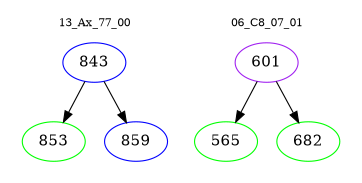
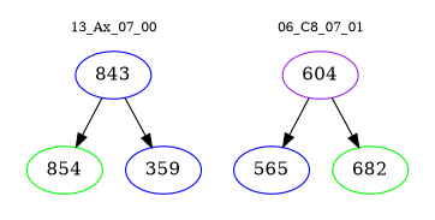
  digraph {
    node [color=blue]
    edge [color=black]
    n1 [label=843]
-   n2 [color=green label=853]
-   n3 [label=859]
-   n4 [color=purple label=601]
-   n5 [color=green label=565]
+   n2 [color=green label=854]
+   n3 [label=359]
+   n4 [color=purple label=604]
+   n5 [label=565]
    n6 [color=green label=682]
    subgraph cluster_1 {
      color=white
      fontsize=10
-     label="13_Ax_77_00"
+     label="13_Ax_07_00"
      n1
      n2
      n3
    }
    subgraph cluster_2 {
      color=white
      fontsize=10
      label="06_C8_07_01"
      n4
      n5
      n6
    }
    n1 -> n2
    n1 -> n3
    n4 -> n5
    n4 -> n6
  }
